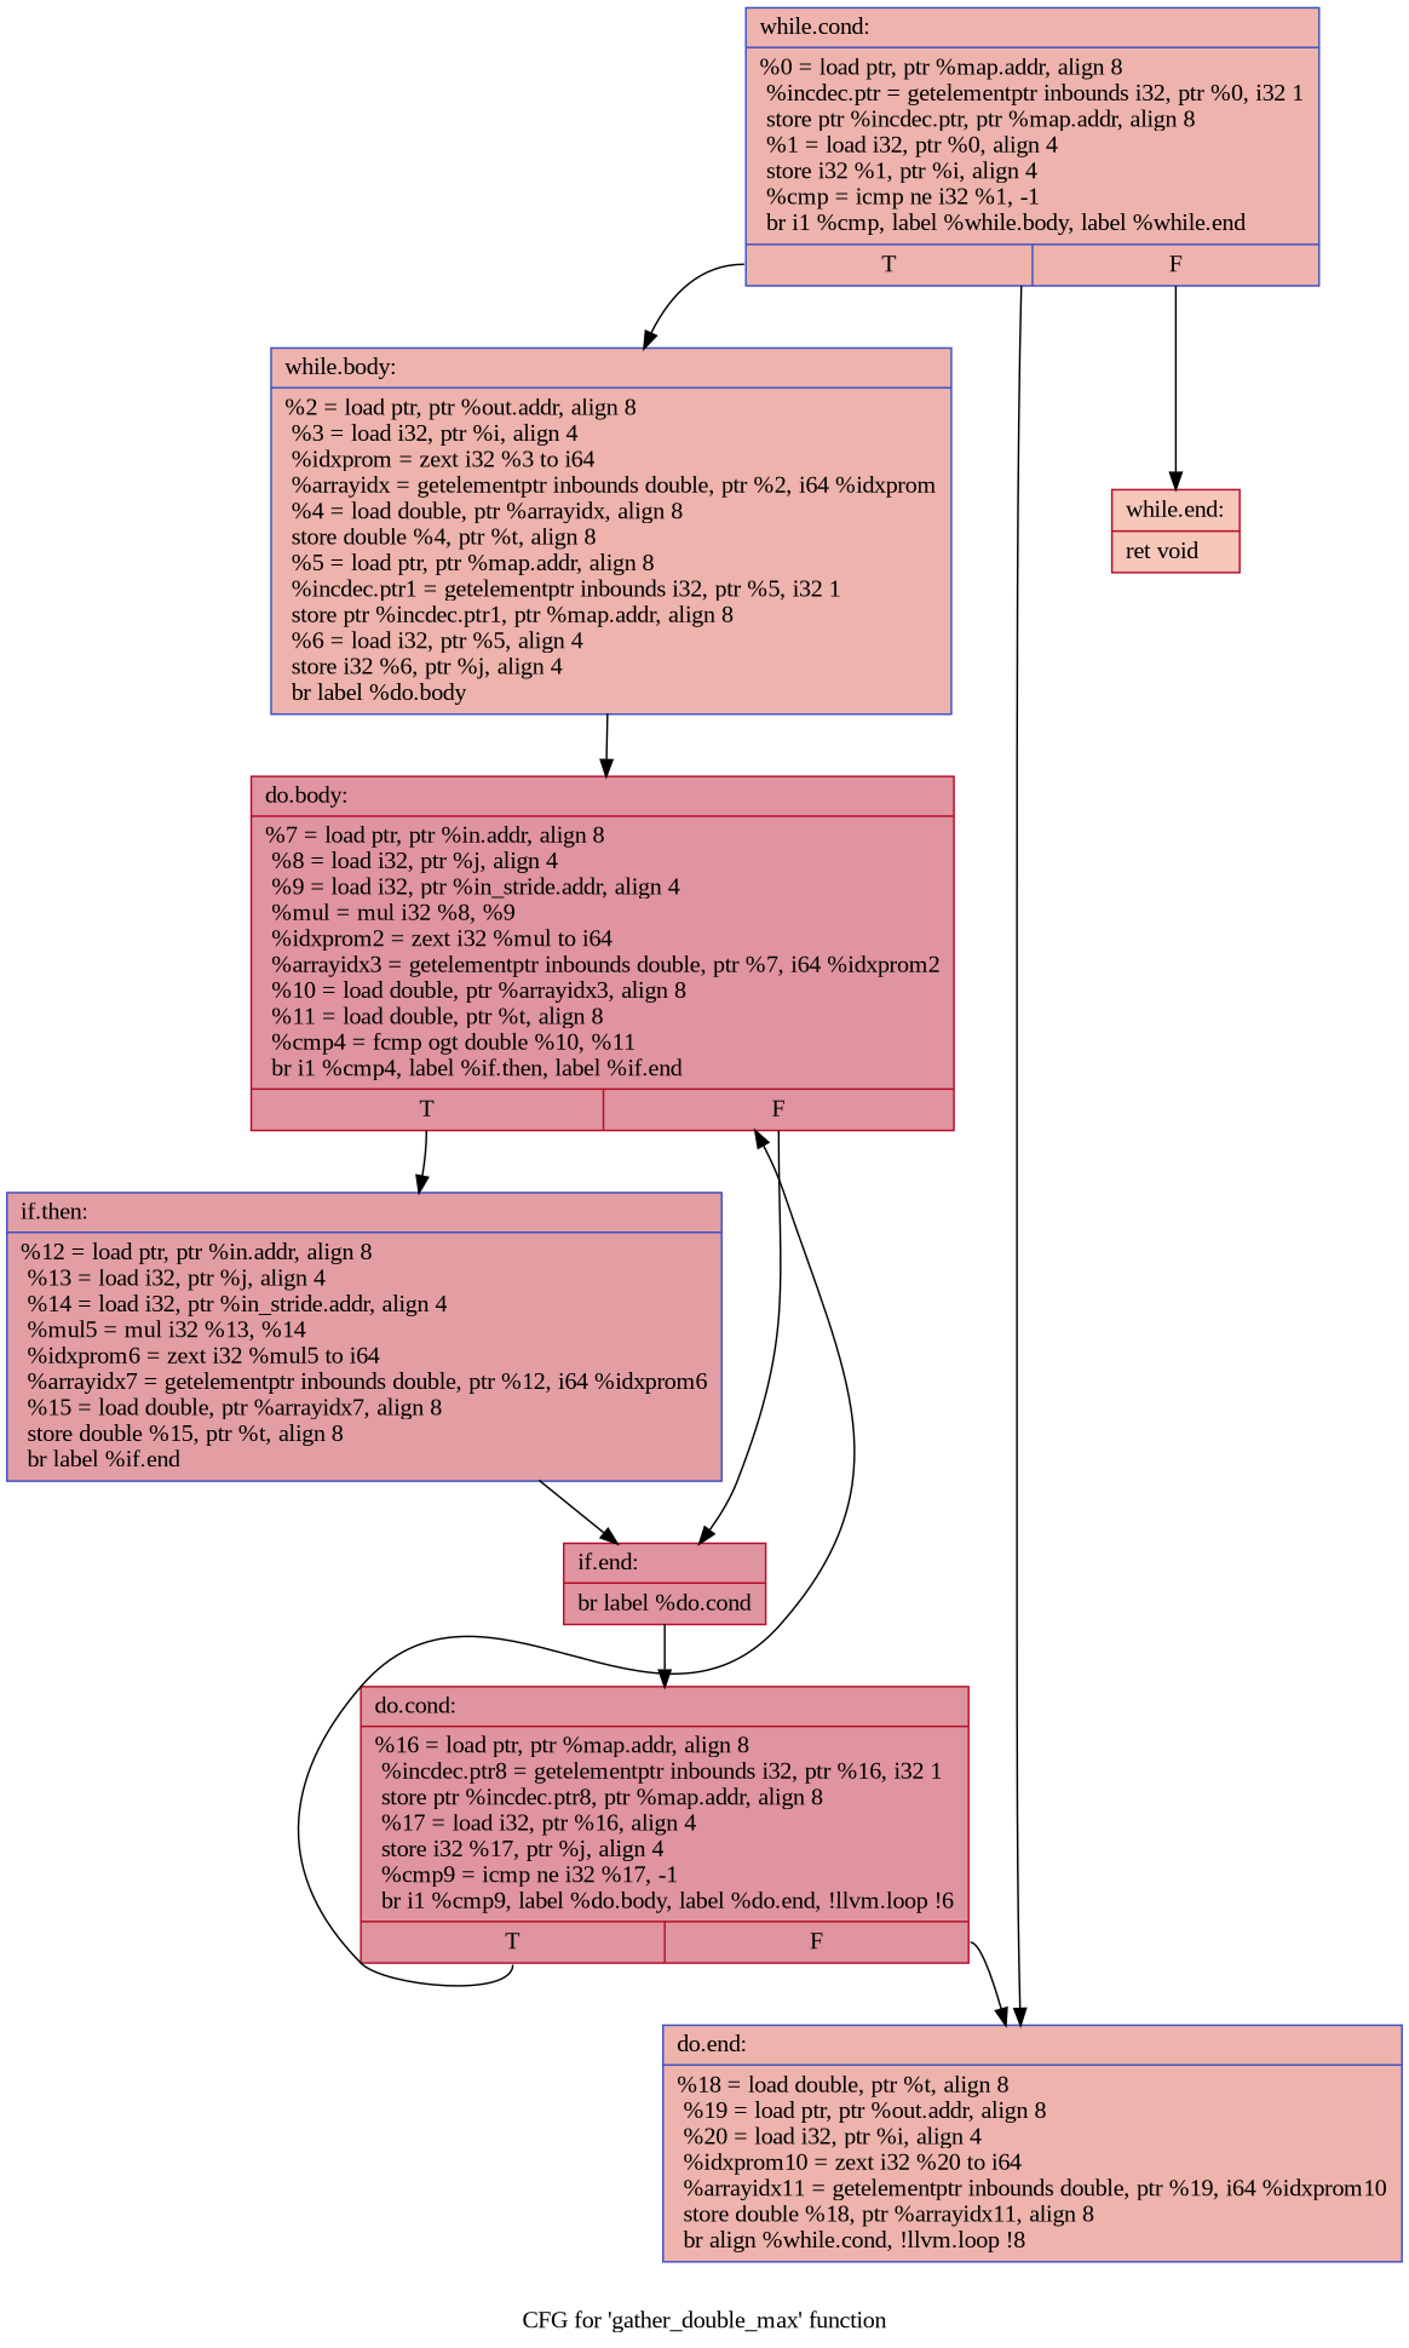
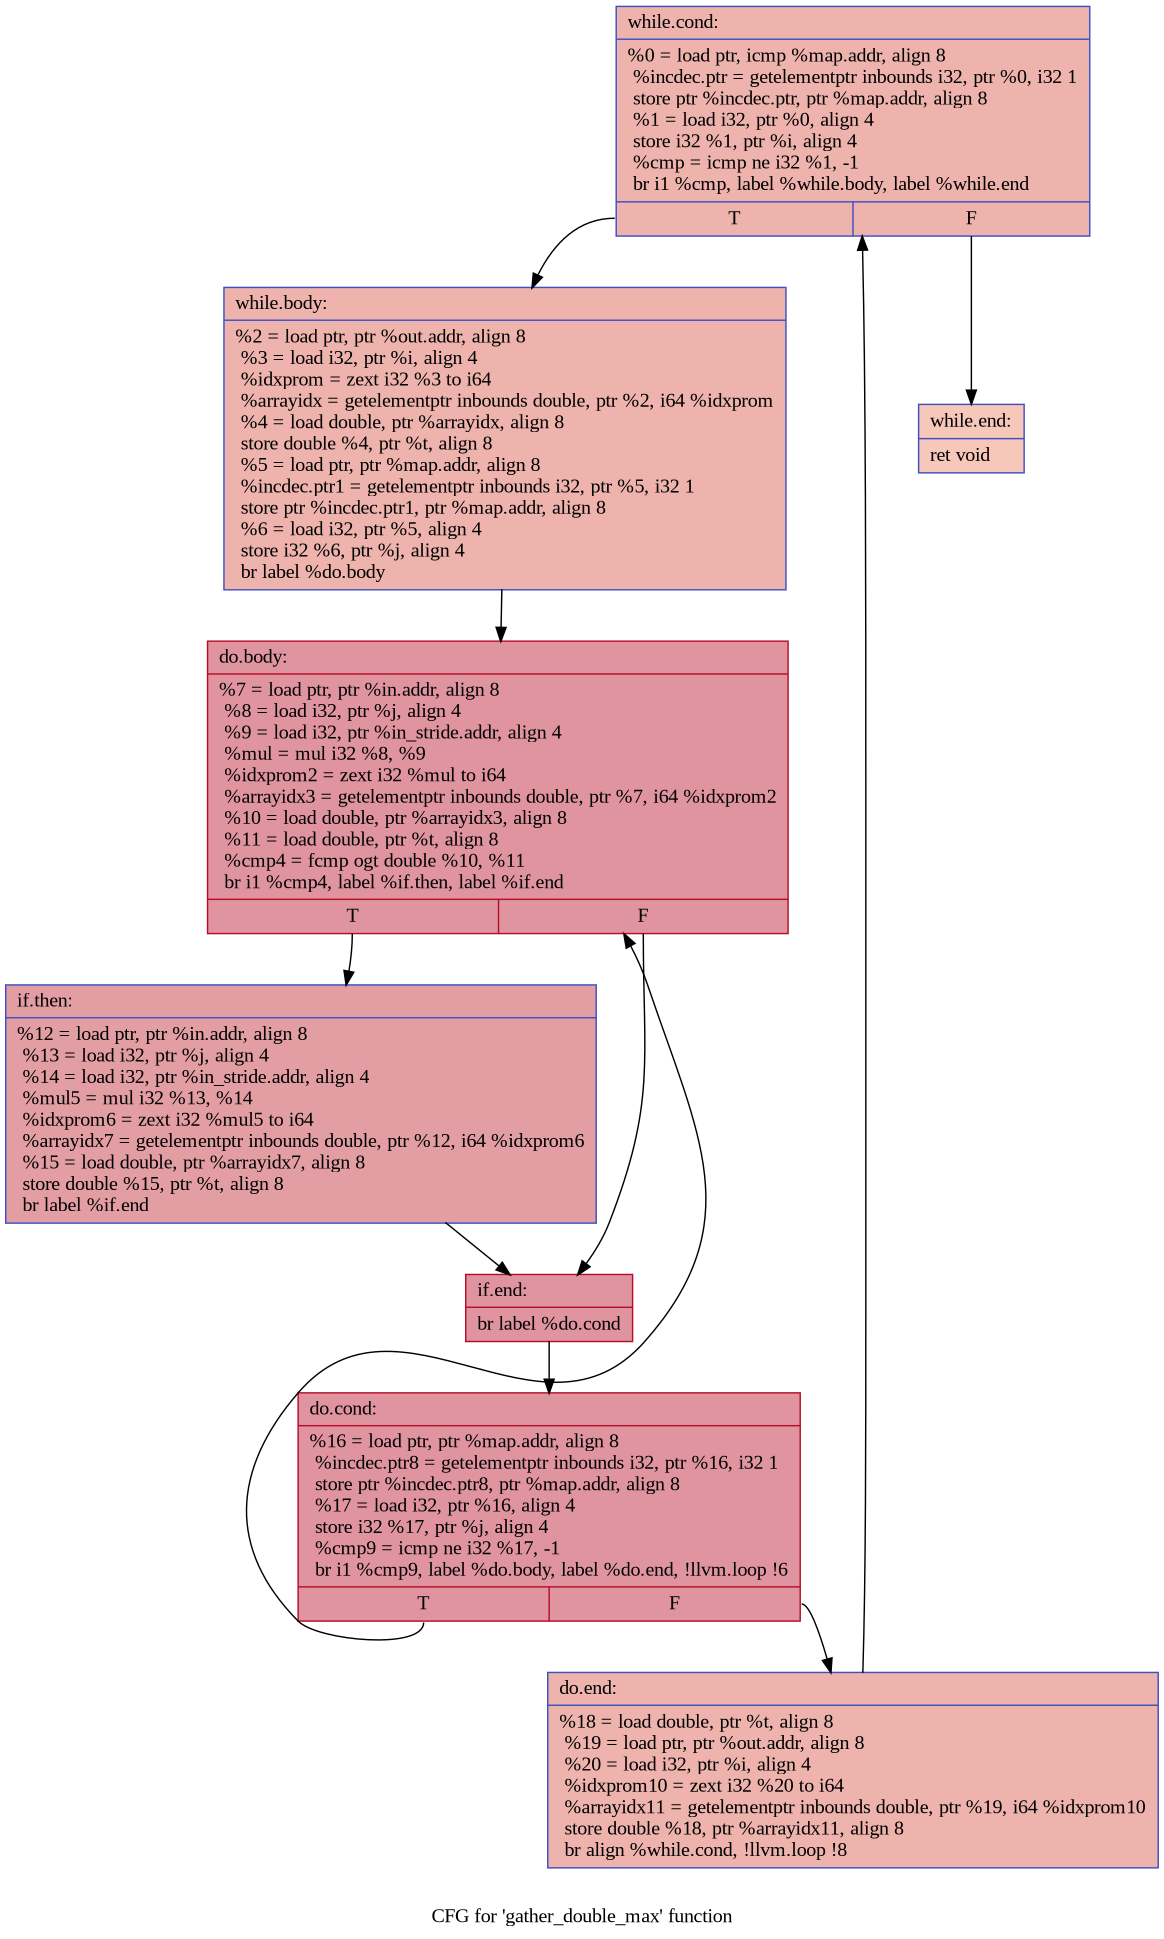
  digraph {
    fontname="Liberation Serif"
    label="CFG for 'gather_double_max' function"
    node [color="#3d50c3ff" fillcolor="#d6524470" fontname="Liberation Serif" shape=record style=filled]
    edge [fontname="Liberation Serif"]
-   n1 [label="{while.cond:\l|  %0 = load ptr, ptr %map.addr, align 8\l  %incdec.ptr = getelementptr inbounds i32, ptr %0, i32 1\l  store ptr %incdec.ptr, ptr %map.addr, align 8\l  %1 = load i32, ptr %0, align 4\l  store i32 %1, ptr %i, align 4\l  %cmp = icmp ne i32 %1, -1\l  br i1 %cmp, label %while.body, label %while.end\l|{<s0>T|<s1>F}}"]
+   n1 [label="{while.cond:\l|  %0 = load ptr, icmp %map.addr, align 8\l  %incdec.ptr = getelementptr inbounds i32, ptr %0, i32 1\l  store ptr %incdec.ptr, ptr %map.addr, align 8\l  %1 = load i32, ptr %0, align 4\l  store i32 %1, ptr %i, align 4\l  %cmp = icmp ne i32 %1, -1\l  br i1 %cmp, label %while.body, label %while.end\l|{<s0>T|<s1>F}}"]
    n2 [label="{while.body:\l|  %2 = load ptr, ptr %out.addr, align 8\l  %3 = load i32, ptr %i, align 4\l  %idxprom = zext i32 %3 to i64\l  %arrayidx = getelementptr inbounds double, ptr %2, i64 %idxprom\l  %4 = load double, ptr %arrayidx, align 8\l  store double %4, ptr %t, align 8\l  %5 = load ptr, ptr %map.addr, align 8\l  %incdec.ptr1 = getelementptr inbounds i32, ptr %5, i32 1\l  store ptr %incdec.ptr1, ptr %map.addr, align 8\l  %6 = load i32, ptr %5, align 4\l  store i32 %6, ptr %j, align 4\l  br label %do.body\l}"]
-   n3 [color="#b70d28ff" fillcolor="#ec7f6370" label="{while.end:\l|  ret void\l}"]
+   n3 [fillcolor="#ec7f6370" label="{while.end:\l|  ret void\l}"]
    n4 [color="#b70d28ff" fillcolor="#b70d2870" label="{do.body:\l|  %7 = load ptr, ptr %in.addr, align 8\l  %8 = load i32, ptr %j, align 4\l  %9 = load i32, ptr %in_stride.addr, align 4\l  %mul = mul i32 %8, %9\l  %idxprom2 = zext i32 %mul to i64\l  %arrayidx3 = getelementptr inbounds double, ptr %7, i64 %idxprom2\l  %10 = load double, ptr %arrayidx3, align 8\l  %11 = load double, ptr %t, align 8\l  %cmp4 = fcmp ogt double %10, %11\l  br i1 %cmp4, label %if.then, label %if.end\l|{<s0>T|<s1>F}}"]
    n5 [fillcolor="#be242e70" label="{if.then:\l|  %12 = load ptr, ptr %in.addr, align 8\l  %13 = load i32, ptr %j, align 4\l  %14 = load i32, ptr %in_stride.addr, align 4\l  %mul5 = mul i32 %13, %14\l  %idxprom6 = zext i32 %mul5 to i64\l  %arrayidx7 = getelementptr inbounds double, ptr %12, i64 %idxprom6\l  %15 = load double, ptr %arrayidx7, align 8\l  store double %15, ptr %t, align 8\l  br label %if.end\l}"]
    n6 [color="#b70d28ff" fillcolor="#b70d2870" label="{if.end:\l|  br label %do.cond\l}"]
    n7 [color="#b70d28ff" fillcolor="#b70d2870" label="{do.cond:\l|  %16 = load ptr, ptr %map.addr, align 8\l  %incdec.ptr8 = getelementptr inbounds i32, ptr %16, i32 1\l  store ptr %incdec.ptr8, ptr %map.addr, align 8\l  %17 = load i32, ptr %16, align 4\l  store i32 %17, ptr %j, align 4\l  %cmp9 = icmp ne i32 %17, -1\l  br i1 %cmp9, label %do.body, label %do.end, !llvm.loop !6\l|{<s0>T|<s1>F}}"]
    n8 [label="{do.end:\l|  %18 = load double, ptr %t, align 8\l  %19 = load ptr, ptr %out.addr, align 8\l  %20 = load i32, ptr %i, align 4\l  %idxprom10 = zext i32 %20 to i64\l  %arrayidx11 = getelementptr inbounds double, ptr %19, i64 %idxprom10\l  store double %18, ptr %arrayidx11, align 8\l  br align %while.cond, !llvm.loop !8\l}"]
    n1 -> n2 [tailport=s0]
    n1 -> n3 [tailport=s1]
    n2 -> n4
    n4 -> n5 [tailport=s0]
    n4 -> n6 [tailport=s1]
    n5 -> n6
    n6 -> n7
    n7 -> n4 [tailport=s0]
    n7 -> n8 [tailport=s1]
-   n1 -> n8
+   n8 -> n1
  }
